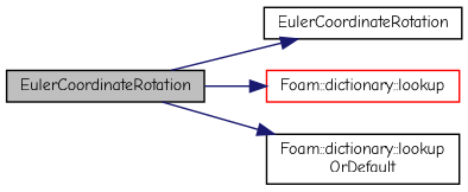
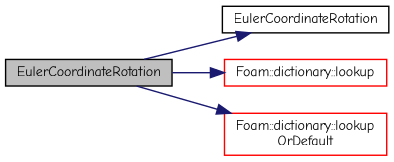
  digraph {
    rankdir=LR
    fontname="Comic Neue"
    node [color=black fontname="Comic Neue" fontsize=10 shape=record]
    edge [color=midnightblue fontname="Comic Neue" fontsize=10 labelfontname=Helvetica labelfontsize=10 style=solid]
    n1 [fillcolor=grey75 fontcolor=black height=0.2 label=EulerCoordinateRotation style=filled width=0.4]
    n2 [height=0.2 label=EulerCoordinateRotation width=0.4]
    n3 [color=red height=0.2 label="Foam::dictionary::lookup" width=0.4]
-   n4 [height=0.2 label="Foam::dictionary::lookup\lOrDefault" width=0.4]
+   n4 [color=red height=0.2 label="Foam::dictionary::lookup\lOrDefault" width=0.4]
    n1 -> n2
    n1 -> n3
    n1 -> n4
  }
